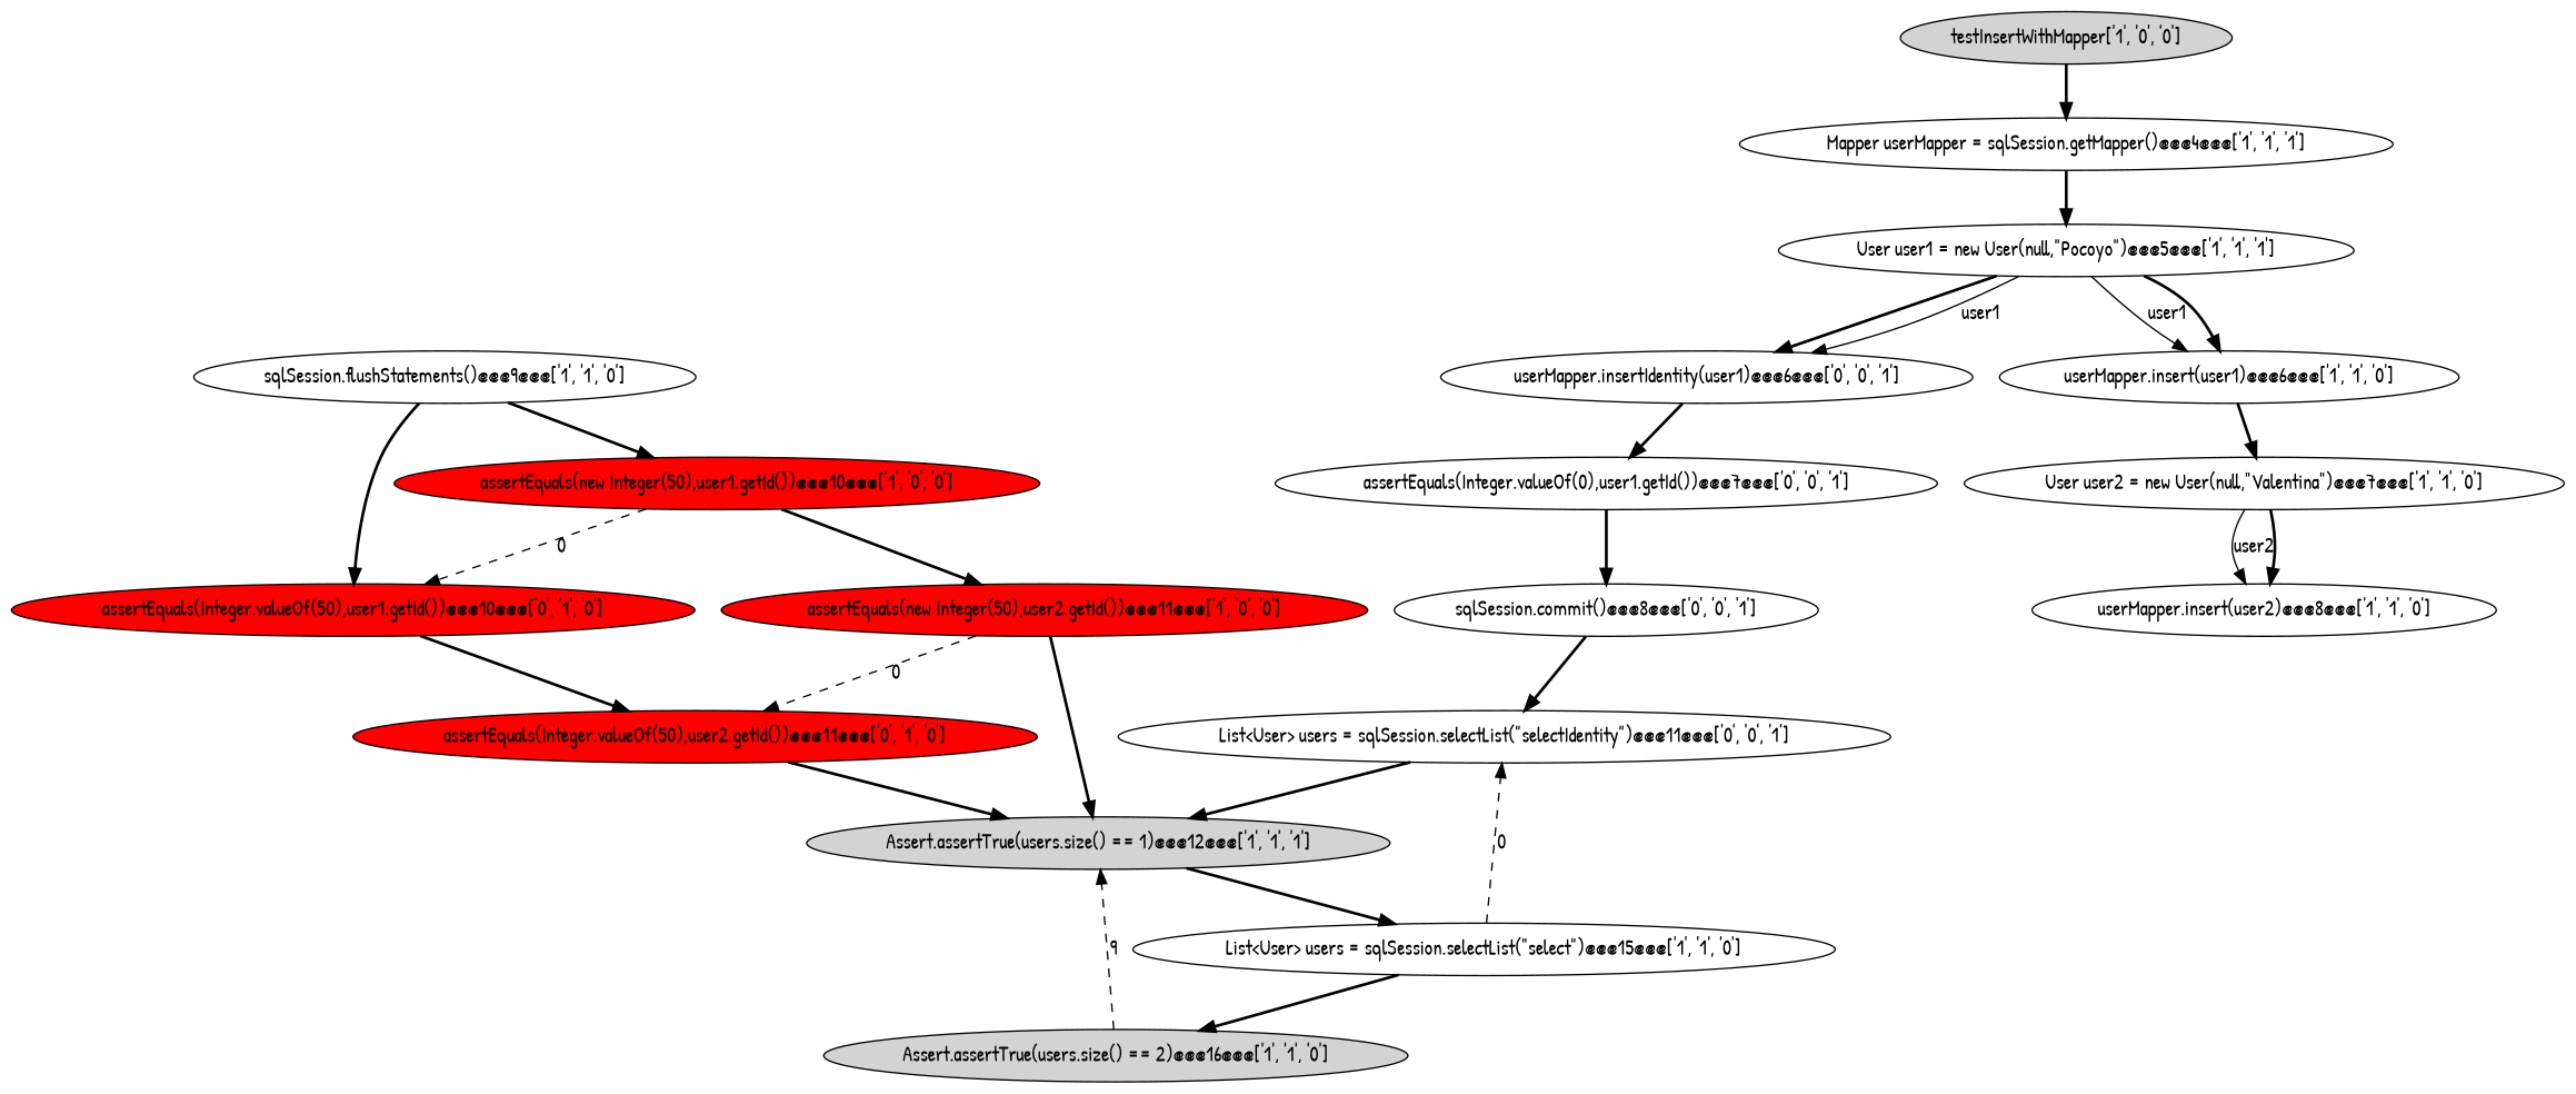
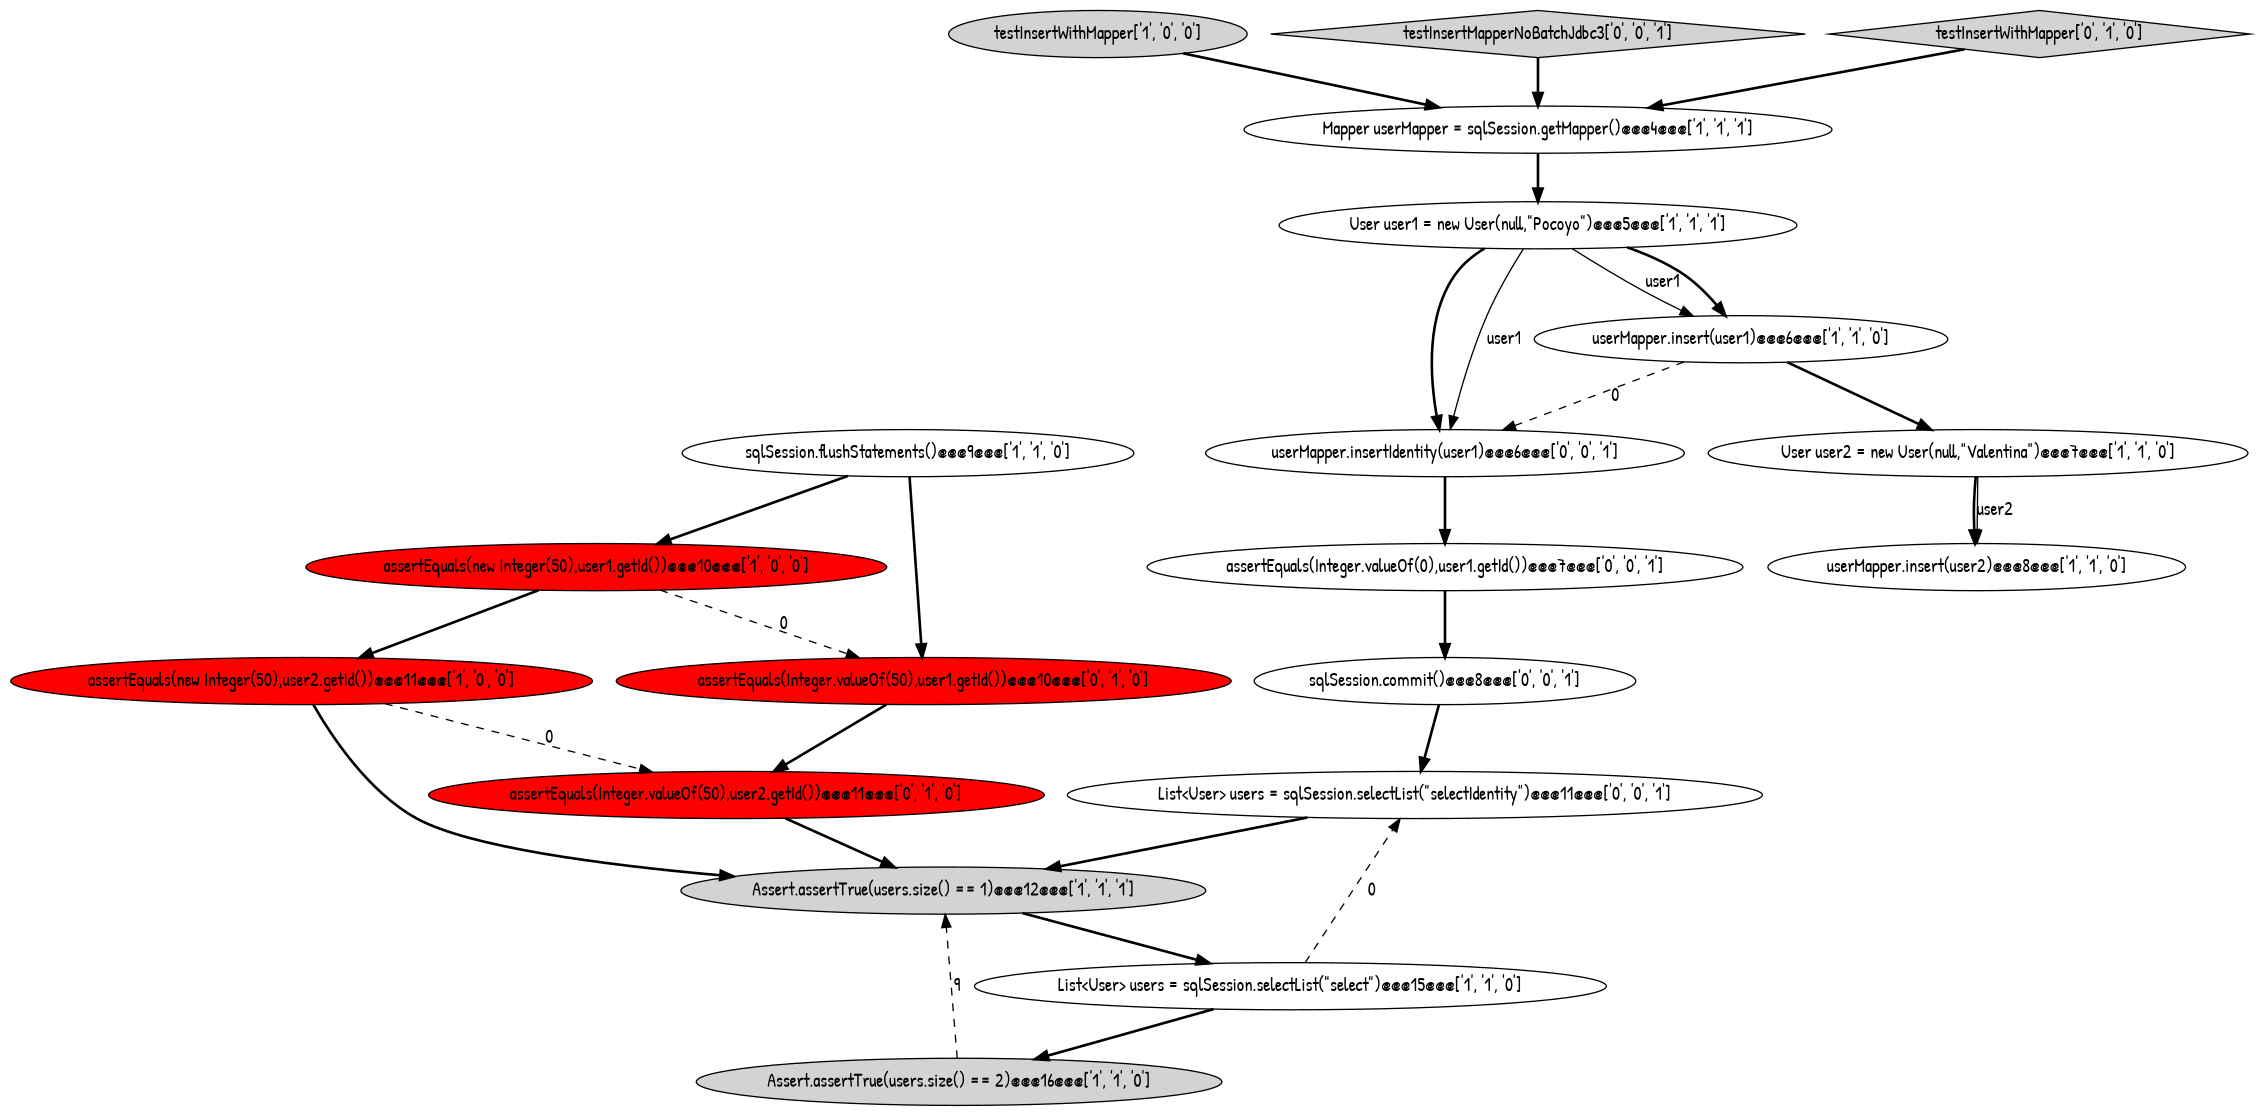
  digraph {
    fontname="Patrick Hand"
    node [fillcolor=white fontname="Patrick Hand" shape=ellipse style=filled]
    edge [fontname="Patrick Hand" style=bold]
    n1 [label="sqlSession.commit()@@@8@@@['0', '0', '1']"]
    n2 [label="List<User> users = sqlSession.selectList(\"selectIdentity\")@@@11@@@['0', '0', '1']"]
    n3 [fillcolor=lightgray label="Assert.assertTrue(users.size() == 1)@@@12@@@['1', '1', '1']"]
    n4 [label="userMapper.insert(user2)@@@8@@@['1', '1', '0']"]
    n5 [label="sqlSession.flushStatements()@@@9@@@['1', '1', '0']"]
    n6 [fillcolor=red label="assertEquals(Integer.valueOf(50),user1.getId())@@@10@@@['0', '1', '0']"]
    n7 [fillcolor=red label="assertEquals(new Integer(50),user1.getId())@@@10@@@['1', '0', '0']"]
    n8 [fillcolor=lightgray label="testInsertWithMapper['1', '0', '0']"]
    n9 [label="Mapper userMapper = sqlSession.getMapper()@@@4@@@['1', '1', '1']"]
    n10 [label="User user1 = new User(null,\"Pocoyo\")@@@5@@@['1', '1', '1']"]
    n11 [fillcolor=red label="assertEquals(new Integer(50),user2.getId())@@@11@@@['1', '0', '0']"]
    n12 [fillcolor=red label="assertEquals(Integer.valueOf(50),user2.getId())@@@11@@@['0', '1', '0']"]
    n13 [label="List<User> users = sqlSession.selectList(\"select\")@@@15@@@['1', '1', '0']"]
    n14 [fillcolor=lightgray label="Assert.assertTrue(users.size() == 2)@@@16@@@['1', '1', '0']"]
+   n15 [fillcolor=lightgray label="testInsertMapperNoBatchJdbc3['0', '0', '1']" shape=diamond]
    n16 [label="User user2 = new User(null,\"Valentina\")@@@7@@@['1', '1', '0']"]
+   n17 [fillcolor=lightgray label="testInsertWithMapper['0', '1', '0']" shape=diamond]
    n18 [label="userMapper.insertIdentity(user1)@@@6@@@['0', '0', '1']"]
    n19 [label="assertEquals(Integer.valueOf(0),user1.getId())@@@7@@@['0', '0', '1']"]
    n20 [label="userMapper.insert(user1)@@@6@@@['1', '1', '0']"]
    n1 -> n2
    n2 -> n3
    n3 -> n13
    n5 -> n6
    n5 -> n7
    n6 -> n12
    n7 -> n6 [label=0 style=dashed]
    n7 -> n11
    n8 -> n9
    n9 -> n10
    n10 -> n18
    n10 -> n18 [label=user1 style=solid]
    n10 -> n20 [label=user1 style=solid]
    n10 -> n20
    n11 -> n3
    n11 -> n12 [label=0 style=dashed]
    n12 -> n3
    n13 -> n2 [label=0 style=dashed]
    n13 -> n14
    n14 -> n3 [label=9 style=dashed]
+   n15 -> n9
    n16 -> n4 [label=user2 style=solid]
    n16 -> n4
+   n17 -> n9
    n18 -> n19
    n19 -> n1
    n20 -> n16
+   n20 -> n18 [label=0 style=dashed]
  }
